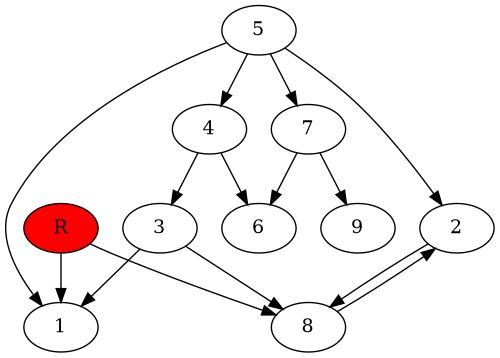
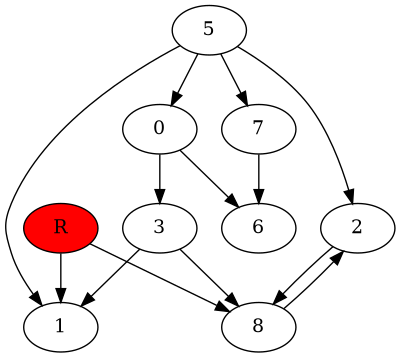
  digraph {
    5
    1
    2
-   4
+   4 [label=0]
    7
    8
    3
    6
-   9
    R [fillcolor="#ff0000" style=filled]
    5 -> 1
    5 -> 2
    5 -> 4
    5 -> 7
    2 -> 8
    4 -> 3
    4 -> 6
    7 -> 6
-   7 -> 9
    8 -> 2
    3 -> 1
    3 -> 8
    R -> 1
    R -> 8
  }
